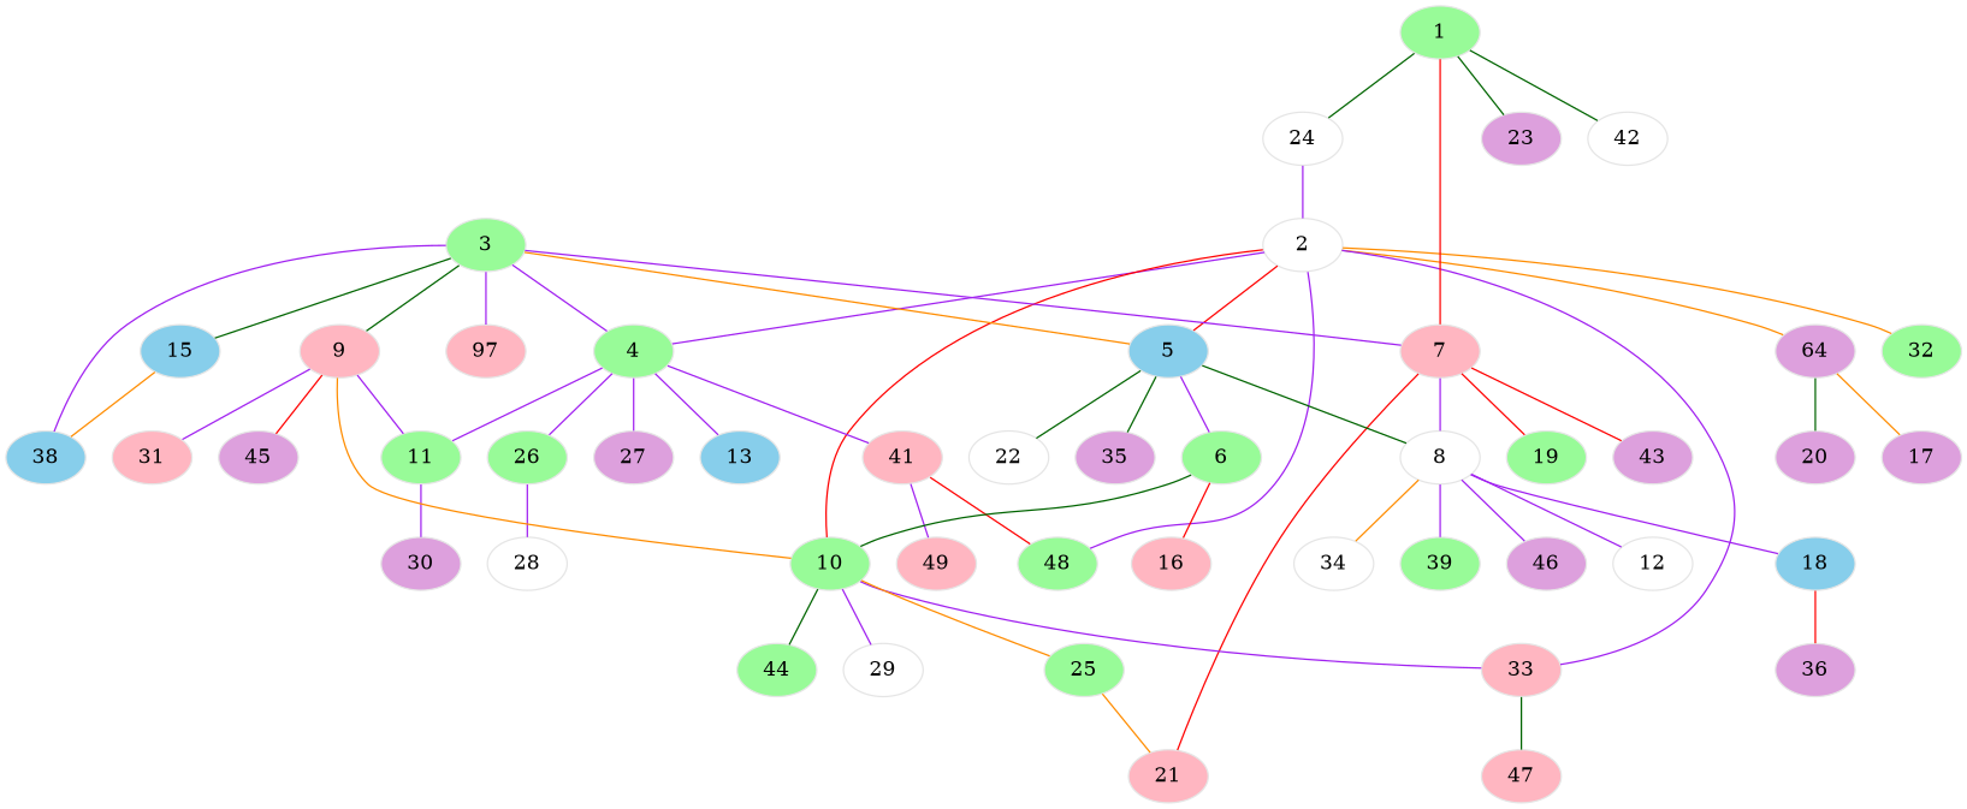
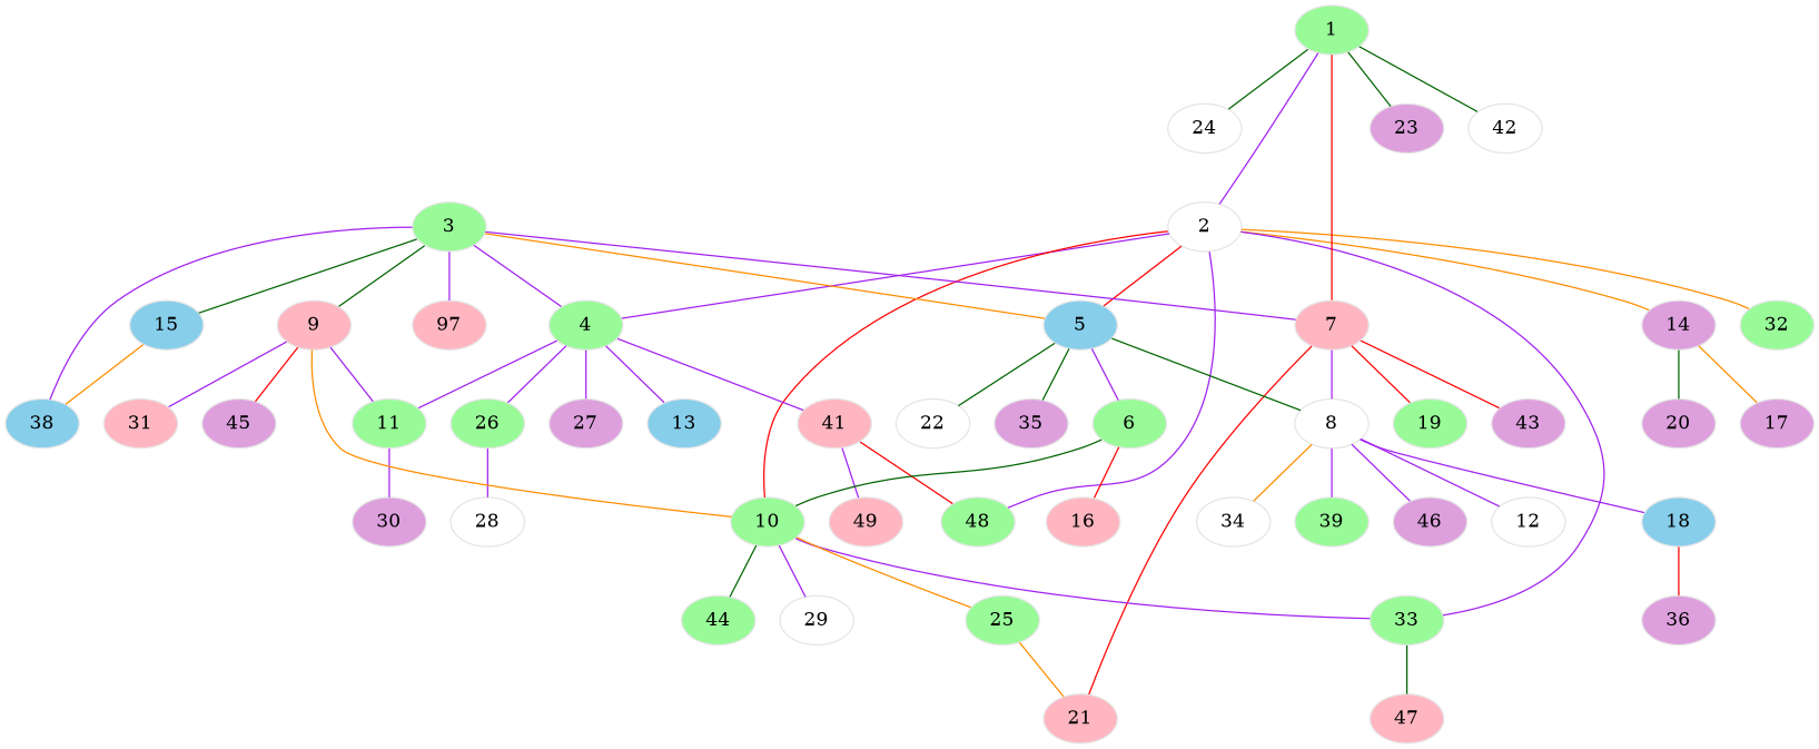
  graph {
    node [color=gray90 fillcolor=palegreen style=filled]
    edge [color=purple]
    2 [fillcolor=white]
    1
    7 [fillcolor=lightpink]
    23 [fillcolor=plum]
    24 [fillcolor=white]
    42 [fillcolor=white]
    4
    5 [fillcolor=skyblue]
    10
-   14 [fillcolor=plum label=64]
+   14 [fillcolor=plum]
    32
-   33 [fillcolor=lightpink]
+   33
    48
    8 [fillcolor=white]
    19
    21 [fillcolor=lightpink]
    43 [fillcolor=plum]
    11
    13 [fillcolor=skyblue]
    26
    27 [fillcolor=plum]
    41 [fillcolor=lightpink]
    6
    22 [fillcolor=white]
    35 [fillcolor=plum]
    25
    29 [fillcolor=white]
    44
    17 [fillcolor=plum]
    20 [fillcolor=plum]
    47 [fillcolor=lightpink]
    3
    9 [fillcolor=lightpink]
    15 [fillcolor=skyblue]
    n35 [fillcolor=lightpink label=97]
    38 [fillcolor=skyblue]
    31 [fillcolor=lightpink]
    45 [fillcolor=plum]
    30 [fillcolor=plum]
    28 [fillcolor=white]
    49 [fillcolor=lightpink]
    16 [fillcolor=lightpink]
    12 [fillcolor=white]
    18 [fillcolor=skyblue]
    34 [fillcolor=white]
    39
    46 [fillcolor=plum]
    36 [fillcolor=plum]
    2 -- 4
    2 -- 5 [color=red]
    2 -- 10 [color=red]
    2 -- 14 [color=darkorange]
    2 -- 32 [color=darkorange]
    2 -- 33
    2 -- 48
-   24 -- 2
+   1 -- 2
    1 -- 7 [color=red]
    1 -- 23 [color=darkgreen]
    1 -- 24 [color=darkgreen]
    1 -- 42 [color=darkgreen]
    7 -- 8
    7 -- 19 [color=red]
    7 -- 21 [color=red]
    7 -- 43 [color=red]
    4 -- 11
    4 -- 13
    4 -- 26
    4 -- 27
    4 -- 41
    5 -- 8 [color=darkgreen]
    5 -- 6
    5 -- 22 [color=darkgreen]
    5 -- 35 [color=darkgreen]
    10 -- 33
    10 -- 25 [color=darkorange]
    10 -- 29
    10 -- 44 [color=darkgreen]
    14 -- 17 [color=darkorange]
    14 -- 20 [color=darkgreen]
    33 -- 47 [color=darkgreen]
    8 -- 12
    8 -- 18
    8 -- 34 [color=darkorange]
    8 -- 39
    8 -- 46
    11 -- 30
    26 -- 28
    41 -- 48 [color=red]
    41 -- 49
    6 -- 10 [color=darkgreen]
    6 -- 16 [color=red]
    25 -- 21 [color=darkorange]
    3 -- 7
    3 -- 4
    3 -- 5 [color=darkorange]
    3 -- 9 [color=darkgreen]
    3 -- 15 [color=darkgreen]
    3 -- n35
    3 -- 38
    9 -- 10 [color=darkorange]
    9 -- 11
    9 -- 31
    9 -- 45 [color=red]
    15 -- 38 [color=darkorange]
    18 -- 36 [color=red]
  }
